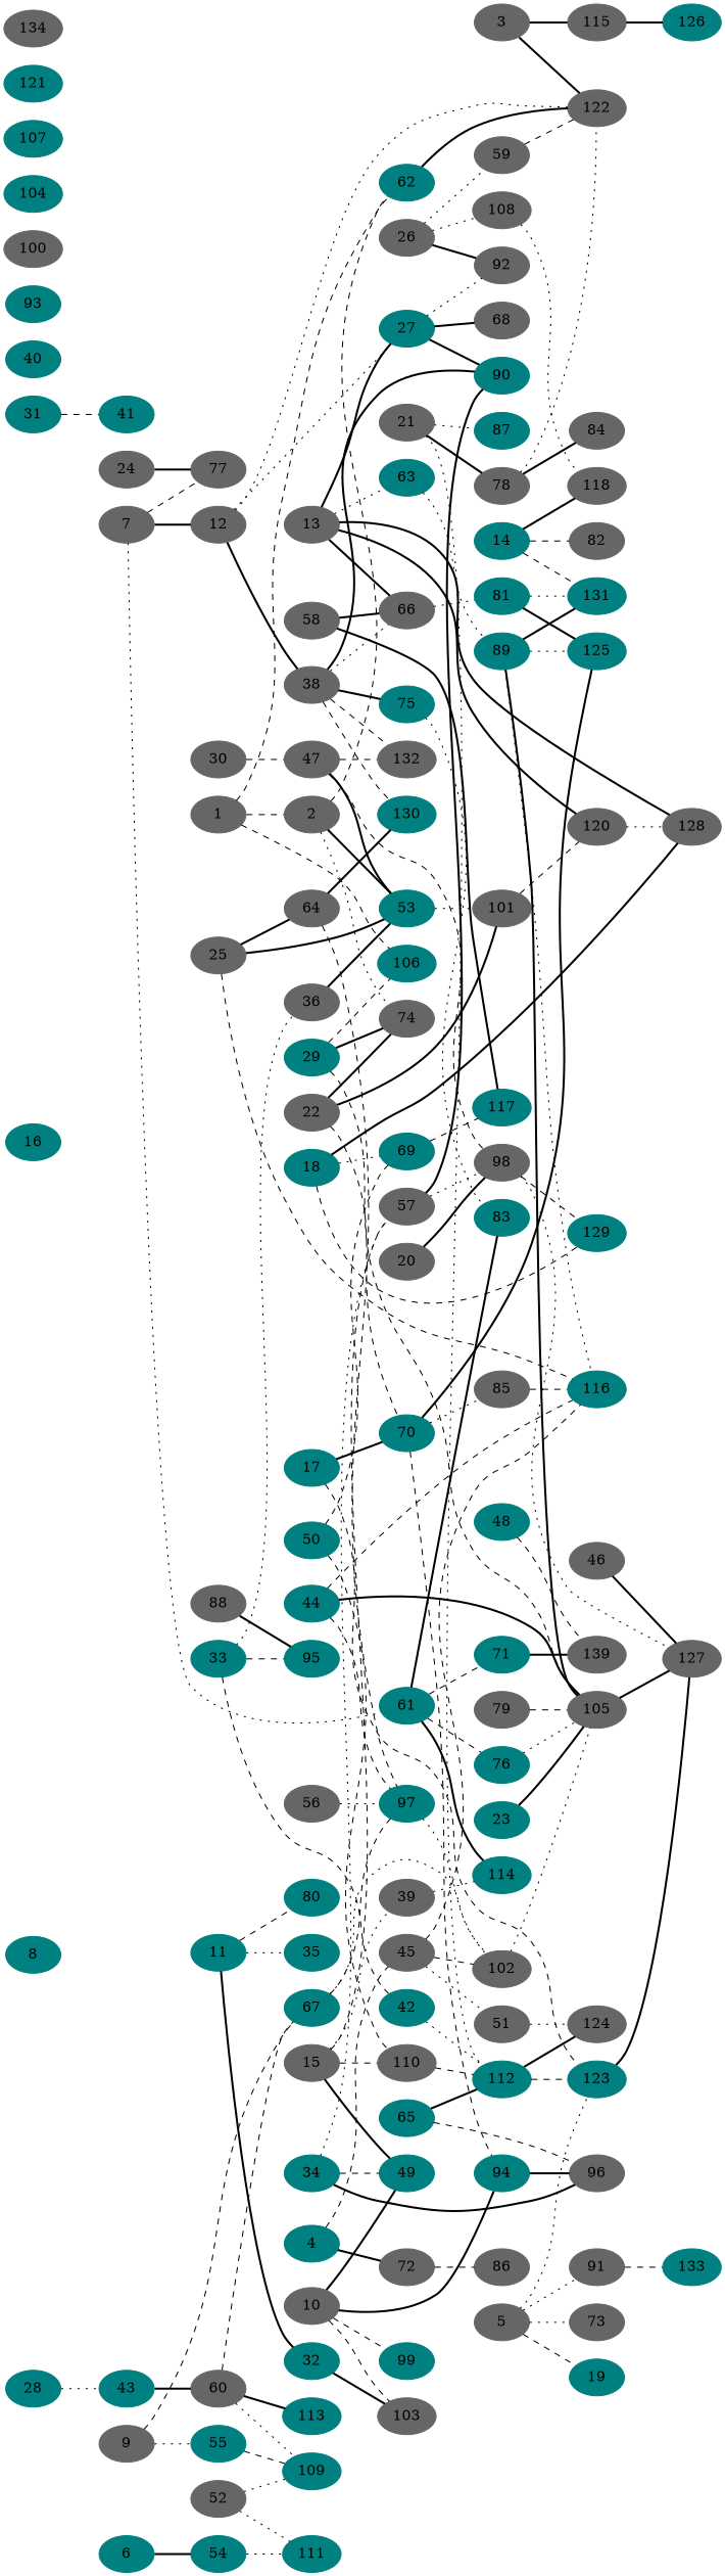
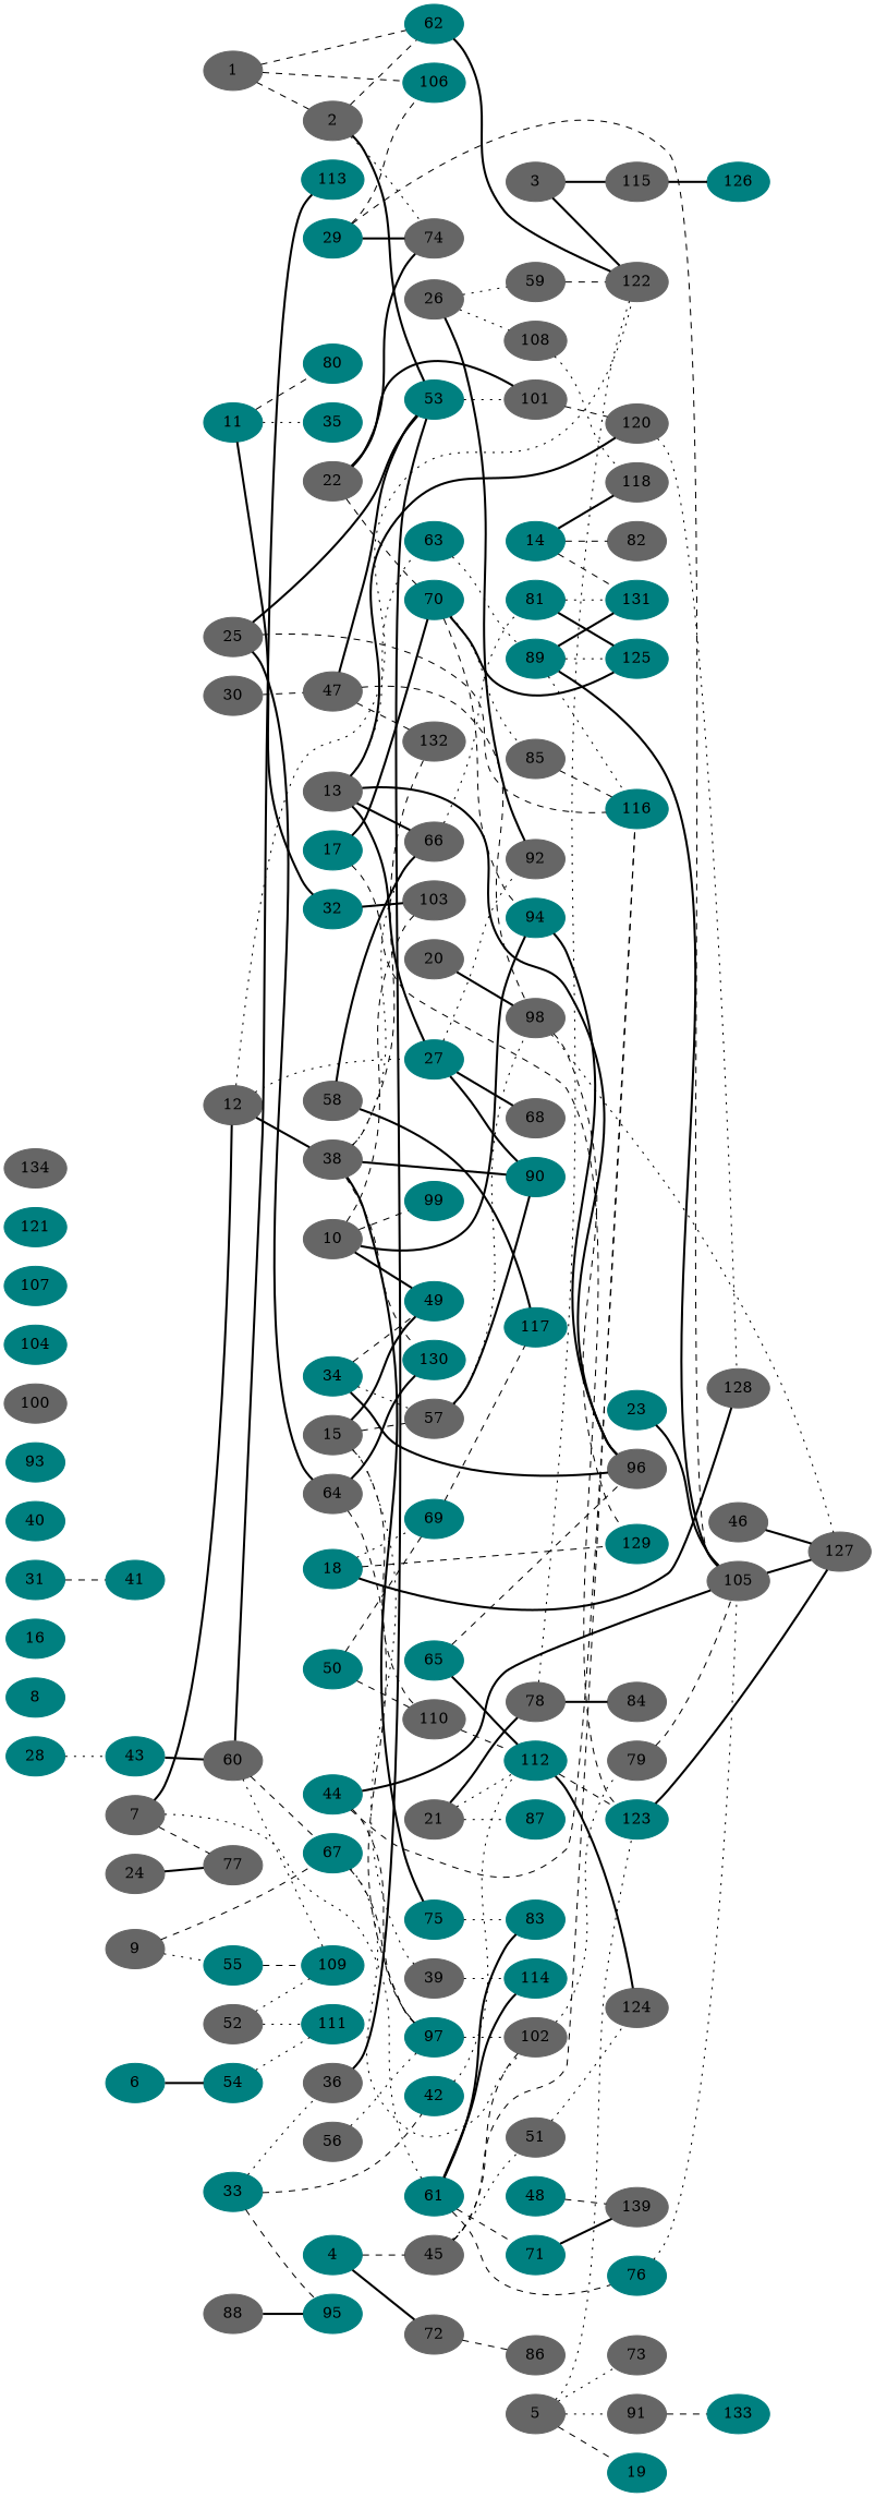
  graph {
    fontname="DejaVu Serif"
    rankdir=LR
    node [color=teal fontname="DejaVu Serif" style=filled]
    edge [fontname="DejaVu Serif" style=bold]
    1 [color=gray40]
    2 [color=gray40]
    62
    106
    53
    74 [color=gray40]
    122 [color=gray40]
    101 [color=gray40]
    3 [color=gray40]
    115 [color=gray40]
    126
    45 [color=gray40]
    4
    72 [color=gray40]
    116
    51 [color=gray40]
    102 [color=gray40]
    86 [color=gray40]
    5 [color=gray40]
    19
    73 [color=gray40]
    91 [color=gray40]
    123
    133
    127 [color=gray40]
    6
    54
    111
    7 [color=gray40]
    12 [color=gray40]
    61
    77 [color=gray40]
    27
    38 [color=gray40]
    114
    71
    76
    83
    8
    9 [color=gray40]
    55
    67
    109
    97
    10 [color=gray40]
    49
    94
    99
    103 [color=gray40]
    96 [color=gray40]
    11
    32
    35
    80
    92 [color=gray40]
    68 [color=gray40]
    90
    66 [color=gray40]
    75
    130
    132 [color=gray40]
    13 [color=gray40]
    63
    120 [color=gray40]
    89
    81
    128 [color=gray40]
    82 [color=gray40]
    14
    118 [color=gray40]
    131
    15 [color=gray40]
    39 [color=gray40]
    57 [color=gray40]
    110 [color=gray40]
    98 [color=gray40]
    112
    16
    17
    70
    85 [color=gray40]
    125
    18
    69
    129
    117
    20 [color=gray40]
    21 [color=gray40]
    78 [color=gray40]
    87
    84 [color=gray40]
    124 [color=gray40]
    22 [color=gray40]
    105 [color=gray40]
    23
    24 [color=gray40]
    25 [color=gray40]
    64 [color=gray40]
    26 [color=gray40]
    59 [color=gray40]
    108 [color=gray40]
    28
    43
    60 [color=gray40]
    29
    30 [color=gray40]
    47 [color=gray40]
    31
    41
    36 [color=gray40]
    33
    42
    95
    34
    44
    40
    113
    46 [color=gray40]
    n119 [color=gray40 label=139]
    48
    50
    52 [color=gray40]
    56 [color=gray40]
    58 [color=gray40]
    65
    79 [color=gray40]
    88 [color=gray40]
    93
    100 [color=gray40]
    104
    107
    121
    134 [color=gray40]
    1 -- 2 [style=dashed]
    1 -- 62 [style=dashed]
    1 -- 106 [style=dashed]
    2 -- 62 [style=dashed]
    2 -- 53
    2 -- 74 [style=dotted]
    62 -- 122
    53 -- 101 [style=dotted]
    101 -- 120 [style=dashed]
    3 -- 122
    3 -- 115
    115 -- 126
    45 -- 116 [style=dashed]
    45 -- 51 [style=dotted]
    45 -- 102 [style=dashed]
    4 -- 45 [style=dashed]
    4 -- 72
    72 -- 86 [style=dashed]
    51 -- 124 [style=dotted]
-   102 -- 105 [style=dotted]
+   102 -- 79 [style=dotted]
    5 -- 19 [style=dashed]
    5 -- 73 [style=dotted]
    5 -- 91 [style=dotted]
    5 -- 123 [style=dotted]
    91 -- 133 [style=dashed]
    123 -- 127
    6 -- 54
    54 -- 111 [style=dotted]
    7 -- 12
    7 -- 61 [style=dotted]
    7 -- 77 [style=dashed]
    12 -- 122 [style=dotted]
    12 -- 27 [style=dotted]
    12 -- 38
    61 -- 114
    61 -- 71 [style=dashed]
    61 -- 76 [style=dashed]
    61 -- 83
    27 -- 92 [style=dotted]
    27 -- 68
    27 -- 90
    38 -- 90
    38 -- 66 [style=dotted]
    38 -- 75
    38 -- 130 [style=dashed]
    38 -- 132 [style=dashed]
    71 -- n119
    76 -- 105 [style=dotted]
    9 -- 55 [style=dotted]
    9 -- 67 [style=dashed]
    55 -- 109 [style=dashed]
    67 -- 102 [style=dotted]
    67 -- 97 [style=dashed]
    97 -- 102 [style=dotted]
    10 -- 49
    10 -- 94
    10 -- 99 [style=dashed]
    10 -- 103 [style=dashed]
    94 -- 96
    11 -- 32
    11 -- 35 [style=dotted]
    11 -- 80 [style=dashed]
    32 -- 103
    66 -- 81 [style=dotted]
    75 -- 83 [style=dotted]
    13 -- 27
-   13 -- 128
+   13 -- 96
    13 -- 66
    13 -- 63 [style=dotted]
    13 -- 120
    63 -- 89 [style=dotted]
    120 -- 128 [style=dotted]
    89 -- 116 [style=dotted]
    89 -- 131
    89 -- 125 [style=dotted]
    89 -- 105
    81 -- 131 [style=dotted]
    81 -- 125
    14 -- 82 [style=dashed]
    14 -- 118
    14 -- 131 [style=dashed]
    15 -- 49
    15 -- 39 [style=dotted]
    15 -- 57 [style=dashed]
    15 -- 110 [style=dashed]
    39 -- 114 [style=dotted]
    57 -- 90
    57 -- 98 [style=dotted]
    110 -- 112 [style=dashed]
    98 -- 127 [style=dotted]
    98 -- 129 [style=dashed]
    112 -- 123 [style=dashed]
    112 -- 124
    17 -- 123 [style=dashed]
    17 -- 70
    70 -- 94 [style=dashed]
    70 -- 85 [style=dotted]
    70 -- 125
    85 -- 116 [style=dashed]
    18 -- 128
    18 -- 69 [style=dotted]
    18 -- 129 [style=dashed]
    69 -- 117 [style=dashed]
    20 -- 98
    21 -- 112 [style=dotted]
    21 -- 78
    21 -- 87 [style=dotted]
    78 -- 122 [style=dotted]
    78 -- 84
    22 -- 74
    22 -- 101
    22 -- 70 [style=dashed]
    105 -- 127
    23 -- 105
    24 -- 77
    25 -- 53
    25 -- 116 [style=dashed]
    25 -- 64
    64 -- 97 [style=dashed]
    64 -- 130
    26 -- 92
    26 -- 59 [style=dotted]
    26 -- 108 [style=dotted]
    59 -- 122 [style=dashed]
    108 -- 118 [style=dotted]
    28 -- 43 [style=dotted]
    43 -- 60
    60 -- 67 [style=dashed]
    60 -- 109 [style=dotted]
    60 -- 113
    29 -- 106 [style=dashed]
    29 -- 74
    29 -- 105 [style=dashed]
    30 -- 47 [style=dashed]
    47 -- 53
    47 -- 132 [style=dashed]
    47 -- 98 [style=dashed]
    31 -- 41 [style=dashed]
    36 -- 53
    33 -- 36 [style=dotted]
    33 -- 42 [style=dashed]
    33 -- 95 [style=dashed]
    42 -- 112 [style=dotted]
    34 -- 49 [style=dashed]
    34 -- 96
    34 -- 57 [style=dotted]
    44 -- 116 [style=dashed]
    44 -- 97 [style=dashed]
    44 -- 105
    46 -- 127
    48 -- n119 [style=dashed]
    50 -- 110 [style=dashed]
    50 -- 69 [style=dashed]
    52 -- 111 [style=dotted]
    52 -- 109 [style=dotted]
    56 -- 97 [style=dotted]
    58 -- 66
    58 -- 117
    65 -- 96 [style=dashed]
    65 -- 112
    79 -- 105 [style=dashed]
    88 -- 95
  }
